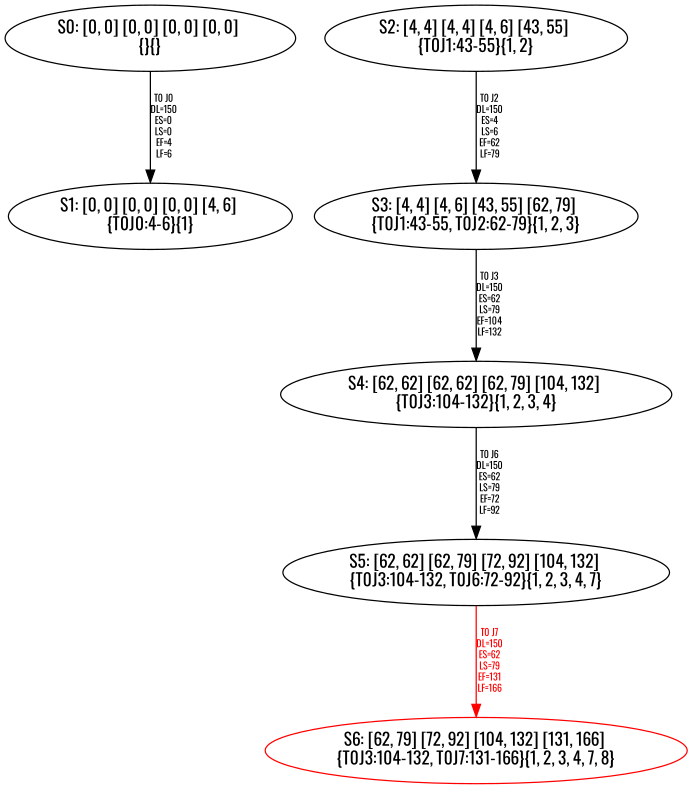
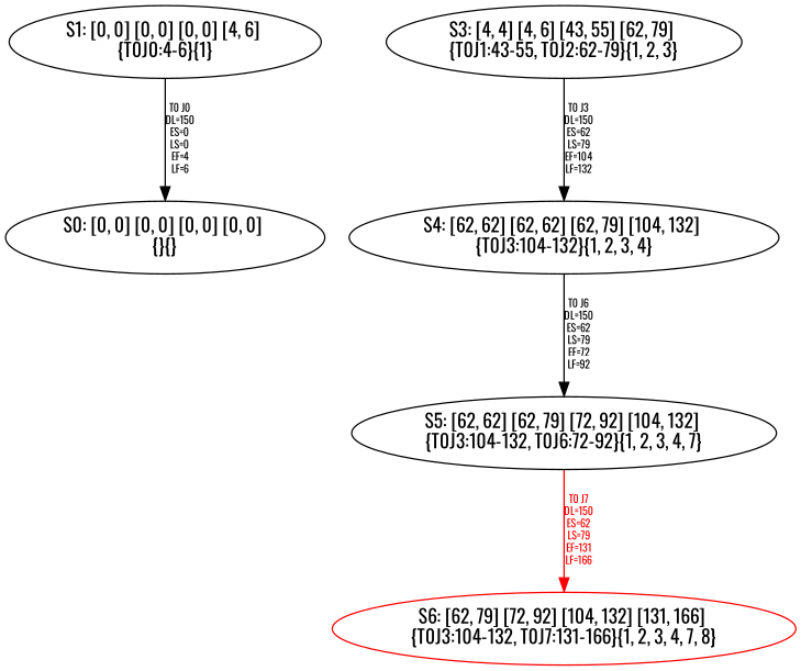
  digraph {
    fontname=Oswald
    node [fontname=Oswald]
    edge [fontname=Oswald fontsize=8]
    n1 [label="S0: [0, 0] [0, 0] [0, 0] [0, 0] \n{}{}"]
    n2 [label="S1: [0, 0] [0, 0] [0, 0] [4, 6] \n{T0J0:4-6}{1}"]
-   n3 [label="S2: [4, 4] [4, 4] [4, 6] [43, 55] \n{T0J1:43-55}{1, 2}"]
    n4 [label="S3: [4, 4] [4, 6] [43, 55] [62, 79] \n{T0J1:43-55, T0J2:62-79}{1, 2, 3}"]
    n5 [label="S4: [62, 62] [62, 62] [62, 79] [104, 132] \n{T0J3:104-132}{1, 2, 3, 4}"]
    n6 [label="S5: [62, 62] [62, 79] [72, 92] [104, 132] \n{T0J3:104-132, T0J6:72-92}{1, 2, 3, 4, 7}"]
    n7 [color=Red label="S6: [62, 79] [72, 92] [104, 132] [131, 166] \n{T0J3:104-132, T0J7:131-166}{1, 2, 3, 4, 7, 8}"]
-   n1 -> n2 [label="T0 J0\nDL=150\nES=0\nLS=0\nEF=4\nLF=6"]
-   n3 -> n4 [label="T0 J2\nDL=150\nES=4\nLS=6\nEF=62\nLF=79"]
+   n2 -> n1 [label="T0 J0\nDL=150\nES=0\nLS=0\nEF=4\nLF=6"]
    n4 -> n5 [label="T0 J3\nDL=150\nES=62\nLS=79\nEF=104\nLF=132"]
    n5 -> n6 [label="T0 J6\nDL=150\nES=62\nLS=79\nEF=72\nLF=92"]
    n6 -> n7 [color=Red fontcolor=Red label="T0 J7\nDL=150\nES=62\nLS=79\nEF=131\nLF=166"]
  }
